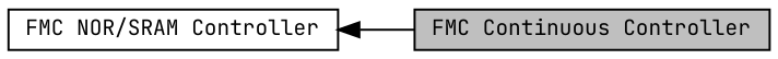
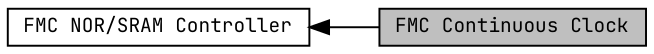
  digraph {
    rankdir=LR
    fontname="JetBrains Mono"
    node [color=black fontname="JetBrains Mono" fontsize=10 shape=record style=filled]
    n1 [fillcolor=white height=0.2 label="FMC NOR/SRAM Controller" width=0.4]
-   n2 [fillcolor=grey75 fontcolor=black height=0.2 label="FMC Continuous Controller" width=0.4]
+   n2 [fillcolor=grey75 fontcolor=black height=0.2 label="FMC Continuous Clock" width=0.4]
    n1 -> n2 [dir=back fontname="JetBrains Mono" fontsize=10 labelfontname=Helvetica labelfontsize=10 shape=plaintext style=solid]
  }
